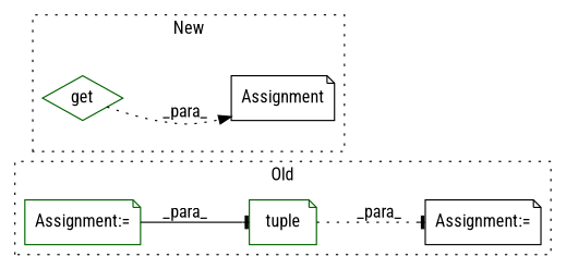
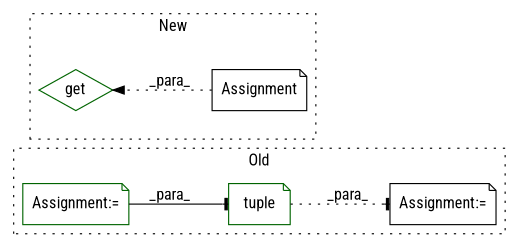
  digraph {
    fontname="Roboto Condensed"
    rankdir=LR
    node [a=32 color=darkgreen fontname="Roboto Condensed" l=1 shape=note]
    edge [arrowhead=tee fontname="Roboto Condensed" style=dotted]
    n1 [l="6,1" label=tuple s="4778,4789"]
    n2 [a=7 label="Assignment:=" s=4638]
    n3 [a=7 color=black label="Assignment:=" s=4777]
    n4 [l="4,1" label=get s="4780,4793" shape=diamond]
    n5 [a=45 color=black l=9 label=Assignment s=4784]
    subgraph cluster_1 {
      label=Old
      style=dotted
      n1
      n2
      n3
    }
    subgraph cluster_2 {
      label=New
      style=dotted
      n4
      n5
    }
    n1 -> n3 [label=_para_]
    n2 -> n1 [label=_para_ style=solid]
-   n4 -> n5 [arrowhead=normal label=_para_]
+   n5 -> n4 [arrowhead=normal label=_para_]
  }
